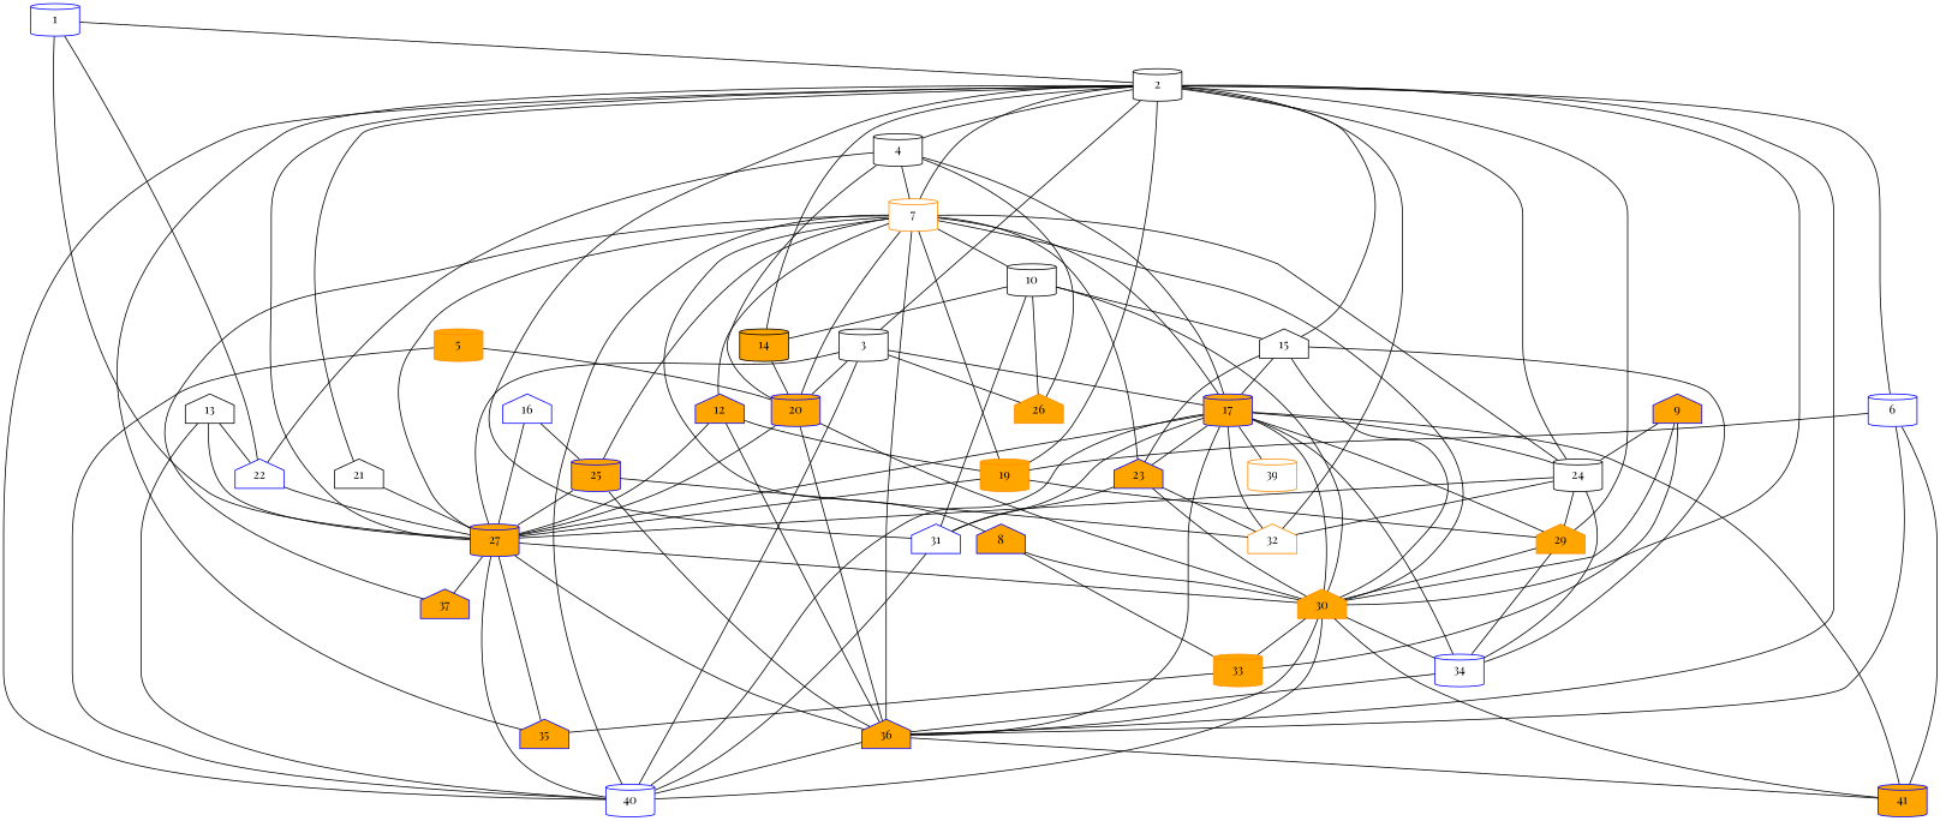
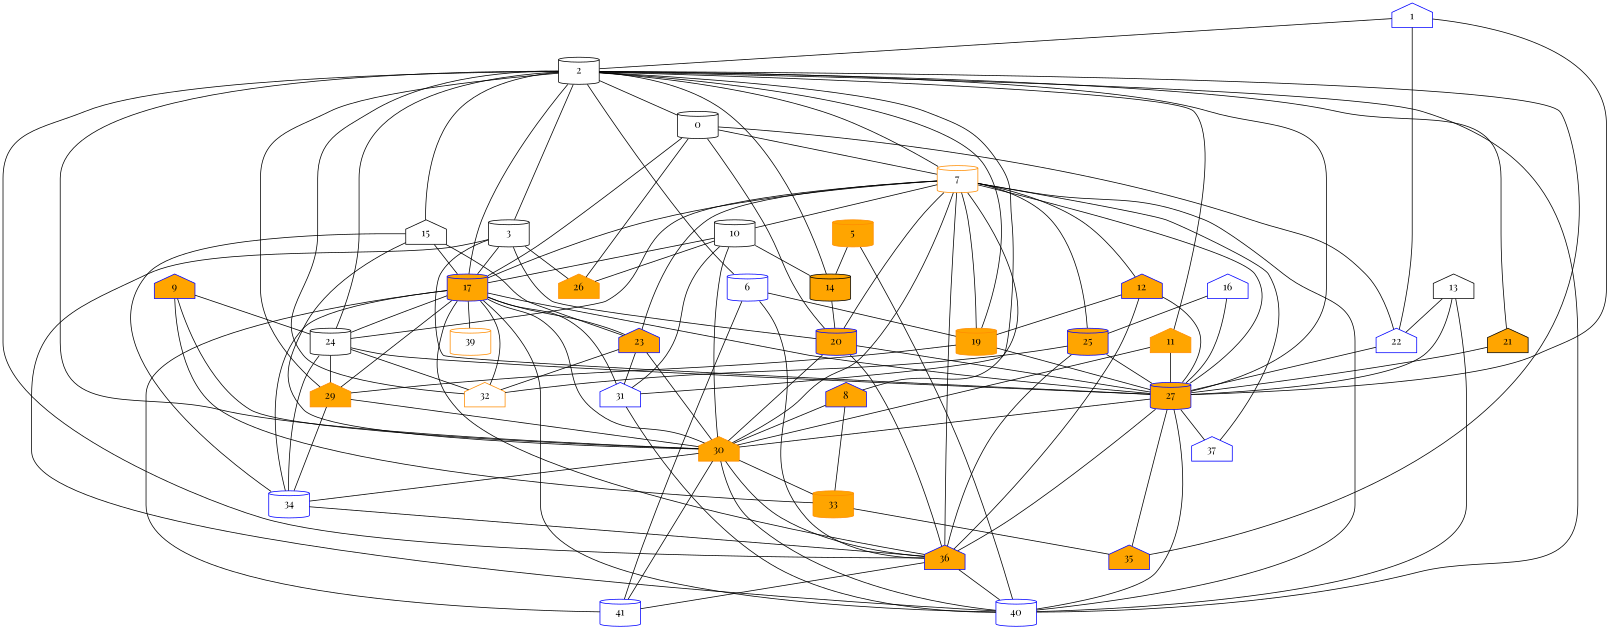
  graph {
    fontname="Playfair Display"
    node [color=blue fillcolor=orange fontname="Playfair Display" shape=house style=filled]
    edge [fontname="Playfair Display" weight=1.0]
-   1 [fillcolor=white shape=cylinder]
+   1 [fillcolor=white]
    2 [color=black fillcolor=white shape=cylinder]
    22 [fillcolor=white]
    27 [shape=cylinder]
    3 [color=black fillcolor=white shape=cylinder]
-   4 [color=black fillcolor=white shape=cylinder]
+   4 [color=black fillcolor=white shape=cylinder label=0]
    6 [fillcolor=white shape=cylinder]
    7 [color=darkorange fillcolor=white shape=cylinder]
+   11 [color=darkorange]
    14 [color=black shape=cylinder]
    15 [color=black fillcolor=white]
    17 [shape=cylinder]
    19 [color=darkorange shape=cylinder]
-   21 [color=black fillcolor=white]
+   21 [color=black]
    24 [color=black fillcolor=white shape=cylinder]
    29 [color=darkorange]
    30 [color=darkorange]
    31 [fillcolor=white]
    32 [color=darkorange fillcolor=white]
    35
    36
    40 [fillcolor=white shape=cylinder]
-   37
+   37 [fillcolor=white]
    20 [shape=cylinder]
    26 [color=darkorange]
-   41 [shape=cylinder]
+   41 [fillcolor=white shape=cylinder]
    8
    10 [color=black fillcolor=white shape=cylinder]
    12
    23
    25 [shape=cylinder]
    34 [fillcolor=white shape=cylinder]
    39 [color=darkorange fillcolor=white shape=cylinder]
    33 [color=darkorange shape=cylinder]
    5 [color=darkorange shape=cylinder]
    9
    13 [color=black fillcolor=white]
    16 [fillcolor=white]
    1 -- 2
    1 -- 22
    1 -- 27
    2 -- 27 [weight=5.0]
    2 -- 3
    2 -- 4
    2 -- 6 [weight=2.0]
    2 -- 7 [weight=3.0]
+   2 -- 11
    2 -- 14 [weight=2.0]
    2 -- 15
+   2 -- 17 [weight=3.0]
    2 -- 19
    2 -- 21
    2 -- 24 [weight=2.0]
    2 -- 29 [weight=3.0]
    2 -- 30 [weight=6.0]
    2 -- 31 [weight=2.0]
    2 -- 32 [weight=2.0]
    2 -- 35
    2 -- 36 [weight=2.0]
    2 -- 40 [weight=2.0]
    22 -- 27 [weight=2.0]
    27 -- 30 [weight=4.0]
    27 -- 35
    27 -- 36 [weight=4.0]
    27 -- 40 [weight=3.0]
    27 -- 37 [weight=2.0]
    3 -- 27
    3 -- 17
    3 -- 40
    3 -- 20
    3 -- 26
    4 -- 22
    4 -- 7
    4 -- 17
    4 -- 20
    4 -- 26
    6 -- 19
    6 -- 36
    6 -- 41 [weight=2.0]
    7 -- 27 [weight=4.0]
    7 -- 17
    7 -- 19
    7 -- 24
    7 -- 30 [weight=2.0]
    7 -- 36 [weight=3.0]
    7 -- 40
    7 -- 37
    7 -- 20
    7 -- 8
    7 -- 10
    7 -- 12
    7 -- 23
    7 -- 25
+   11 -- 27
+   11 -- 30
    14 -- 20
    15 -- 17
    15 -- 30
    15 -- 23
    15 -- 34
    17 -- 27 [weight=3.0]
    17 -- 24
    17 -- 29
    17 -- 30 [weight=5.0]
    17 -- 31
    17 -- 32
    17 -- 36 [weight=2.0]
    17 -- 40 [weight=2.0]
    17 -- 41
    17 -- 23 [weight=5.0]
    17 -- 34 [weight=2.0]
    17 -- 39
    19 -- 27
    19 -- 29
    21 -- 27 [weight=2.0]
    24 -- 27
    24 -- 29
    24 -- 32
    24 -- 34
    29 -- 30
    29 -- 34
    30 -- 36 [weight=2.0]
    30 -- 40 [weight=2.0]
    30 -- 41
    30 -- 34
    30 -- 33 [weight=3.0]
    31 -- 40
    36 -- 40 [weight=2.0]
    36 -- 41
    20 -- 27
    20 -- 30
    20 -- 36
    8 -- 30 [weight=2.0]
    8 -- 33
    10 -- 14
-   10 -- 15
+   10 -- 17
    10 -- 30
    10 -- 31
    10 -- 26
    12 -- 27
    12 -- 19
    12 -- 36
    23 -- 30
    23 -- 31
    23 -- 32
    25 -- 27
    25 -- 32
    25 -- 36
    34 -- 36
    33 -- 35
-   5 -- 20
+   5 -- 14
    5 -- 40
    9 -- 24
    9 -- 30
    9 -- 33
    13 -- 22
    13 -- 27
    13 -- 40
    16 -- 27
    16 -- 25
  }
